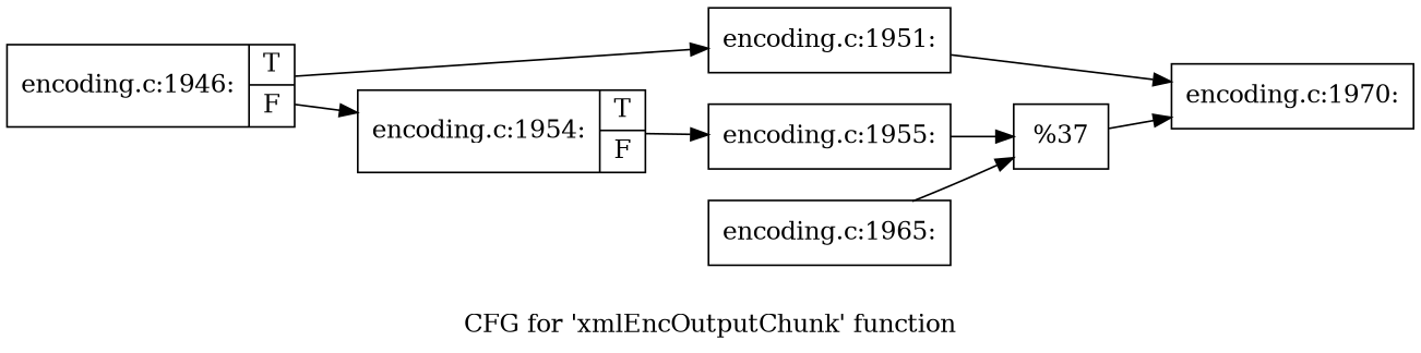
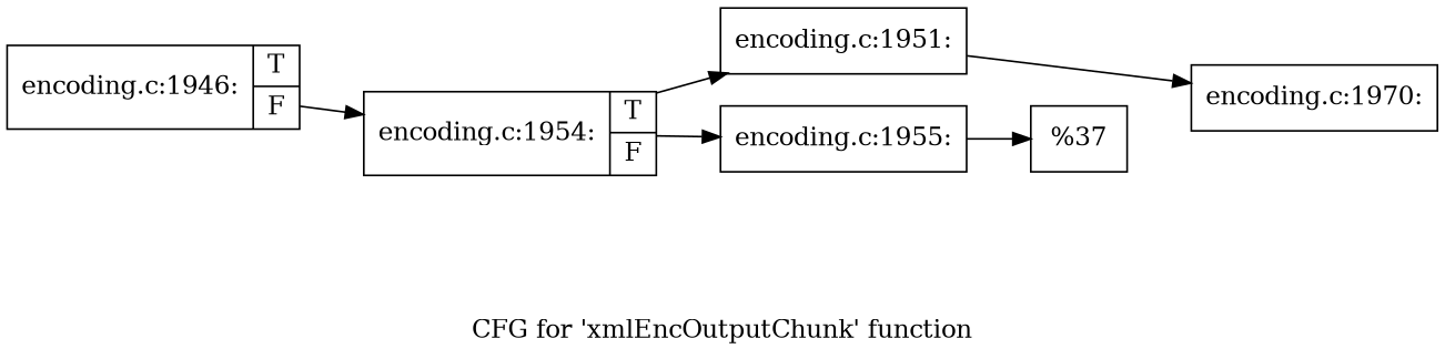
  digraph {
    label="CFG for 'xmlEncOutputChunk' function"
    rankdir=LR
    node [shape=record]
    n1 [label="{encoding.c:1946:|{<s0>T|<s1>F}}"]
    n2 [label="{encoding.c:1951:}"]
    n3 [label="{encoding.c:1954:|{<s0>T|<s1>F}}"]
    n4 [label="{encoding.c:1970:}"]
    n5 [label="{encoding.c:1955:}"]
    n6 [label="{%37}"]
-   n7 [label="{encoding.c:1965:}"]
-   n1 -> n2
+   n3 -> n2
    n1 -> n3
    n2 -> n4
    n3 -> n5
    n5 -> n6
-   n6 -> n4
-   n7 -> n6
  }
